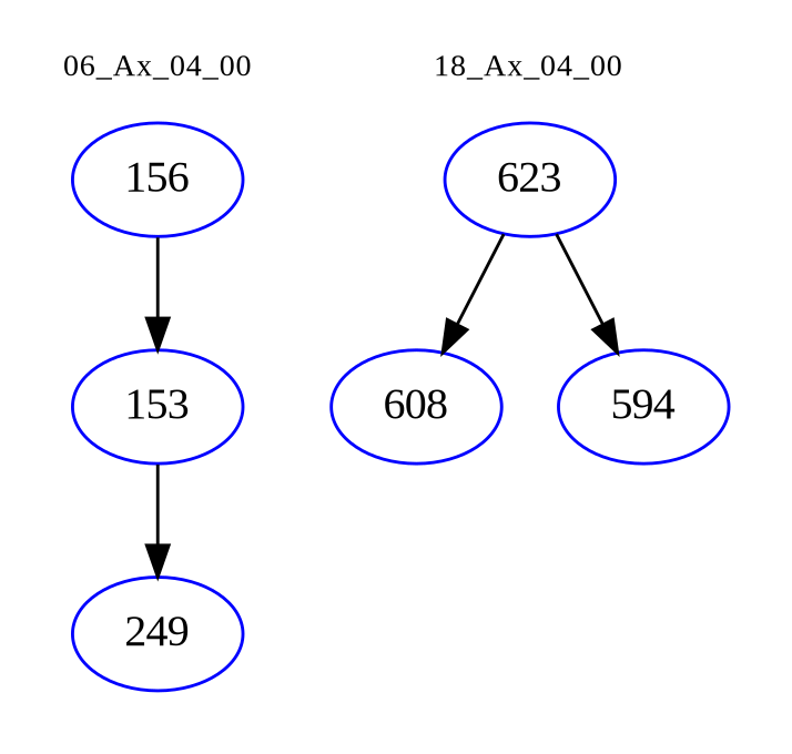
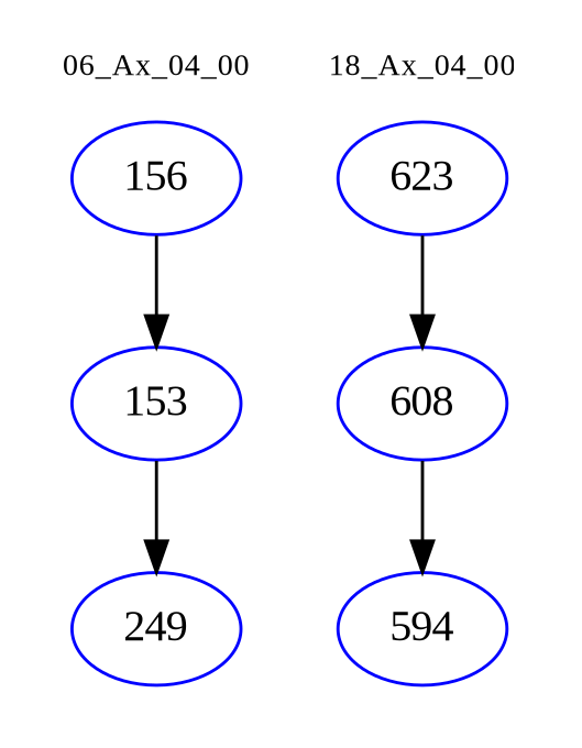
  digraph {
    fontname="Liberation Serif"
    node [color=blue fontname="Liberation Serif"]
    edge [color=black fontname="Liberation Serif"]
    n1 [label=156]
    n2 [label=153]
    n3 [label=249]
    n4 [label=623]
    n5 [label=608]
    n6 [label=594]
    subgraph cluster_1 {
      color=white
      fontsize=10
      label="06_Ax_04_00"
      n1
      n2
      n3
    }
    subgraph cluster_2 {
      color=white
      fontsize=10
      label="18_Ax_04_00"
      n4
      n5
      n6
    }
    n1 -> n2
    n2 -> n3
    n4 -> n5
-   n4 -> n6
+   n5 -> n6
  }
